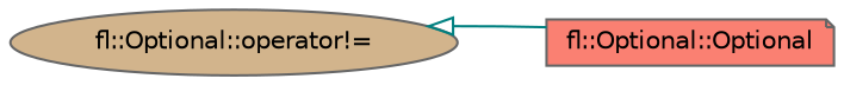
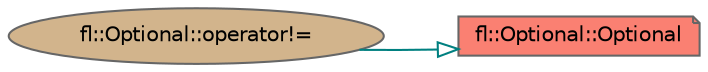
  digraph {
    rankdir=LR
    node [fontname=Helvetica fontsize=10 style=filled]
    n1 [color=gray40 fillcolor=tan fontcolor=black height=0.2 label="fl::Optional::operator!=" shape=ellipse width=0.4]
    n2 [color=grey40 fillcolor=salmon height=0.2 label="fl::Optional::Optional" shape=note width=0.4]
-   n2 -> n1 [color=teal fontname=Helvetica fontsize=10 labelfontname=Helvetica labelfontsize=10 style=solid arrowhead=onormal]
+   n1 -> n2 [color=teal fontname=Helvetica fontsize=10 labelfontname=Helvetica labelfontsize=10 style=solid arrowhead=onormal]
  }
